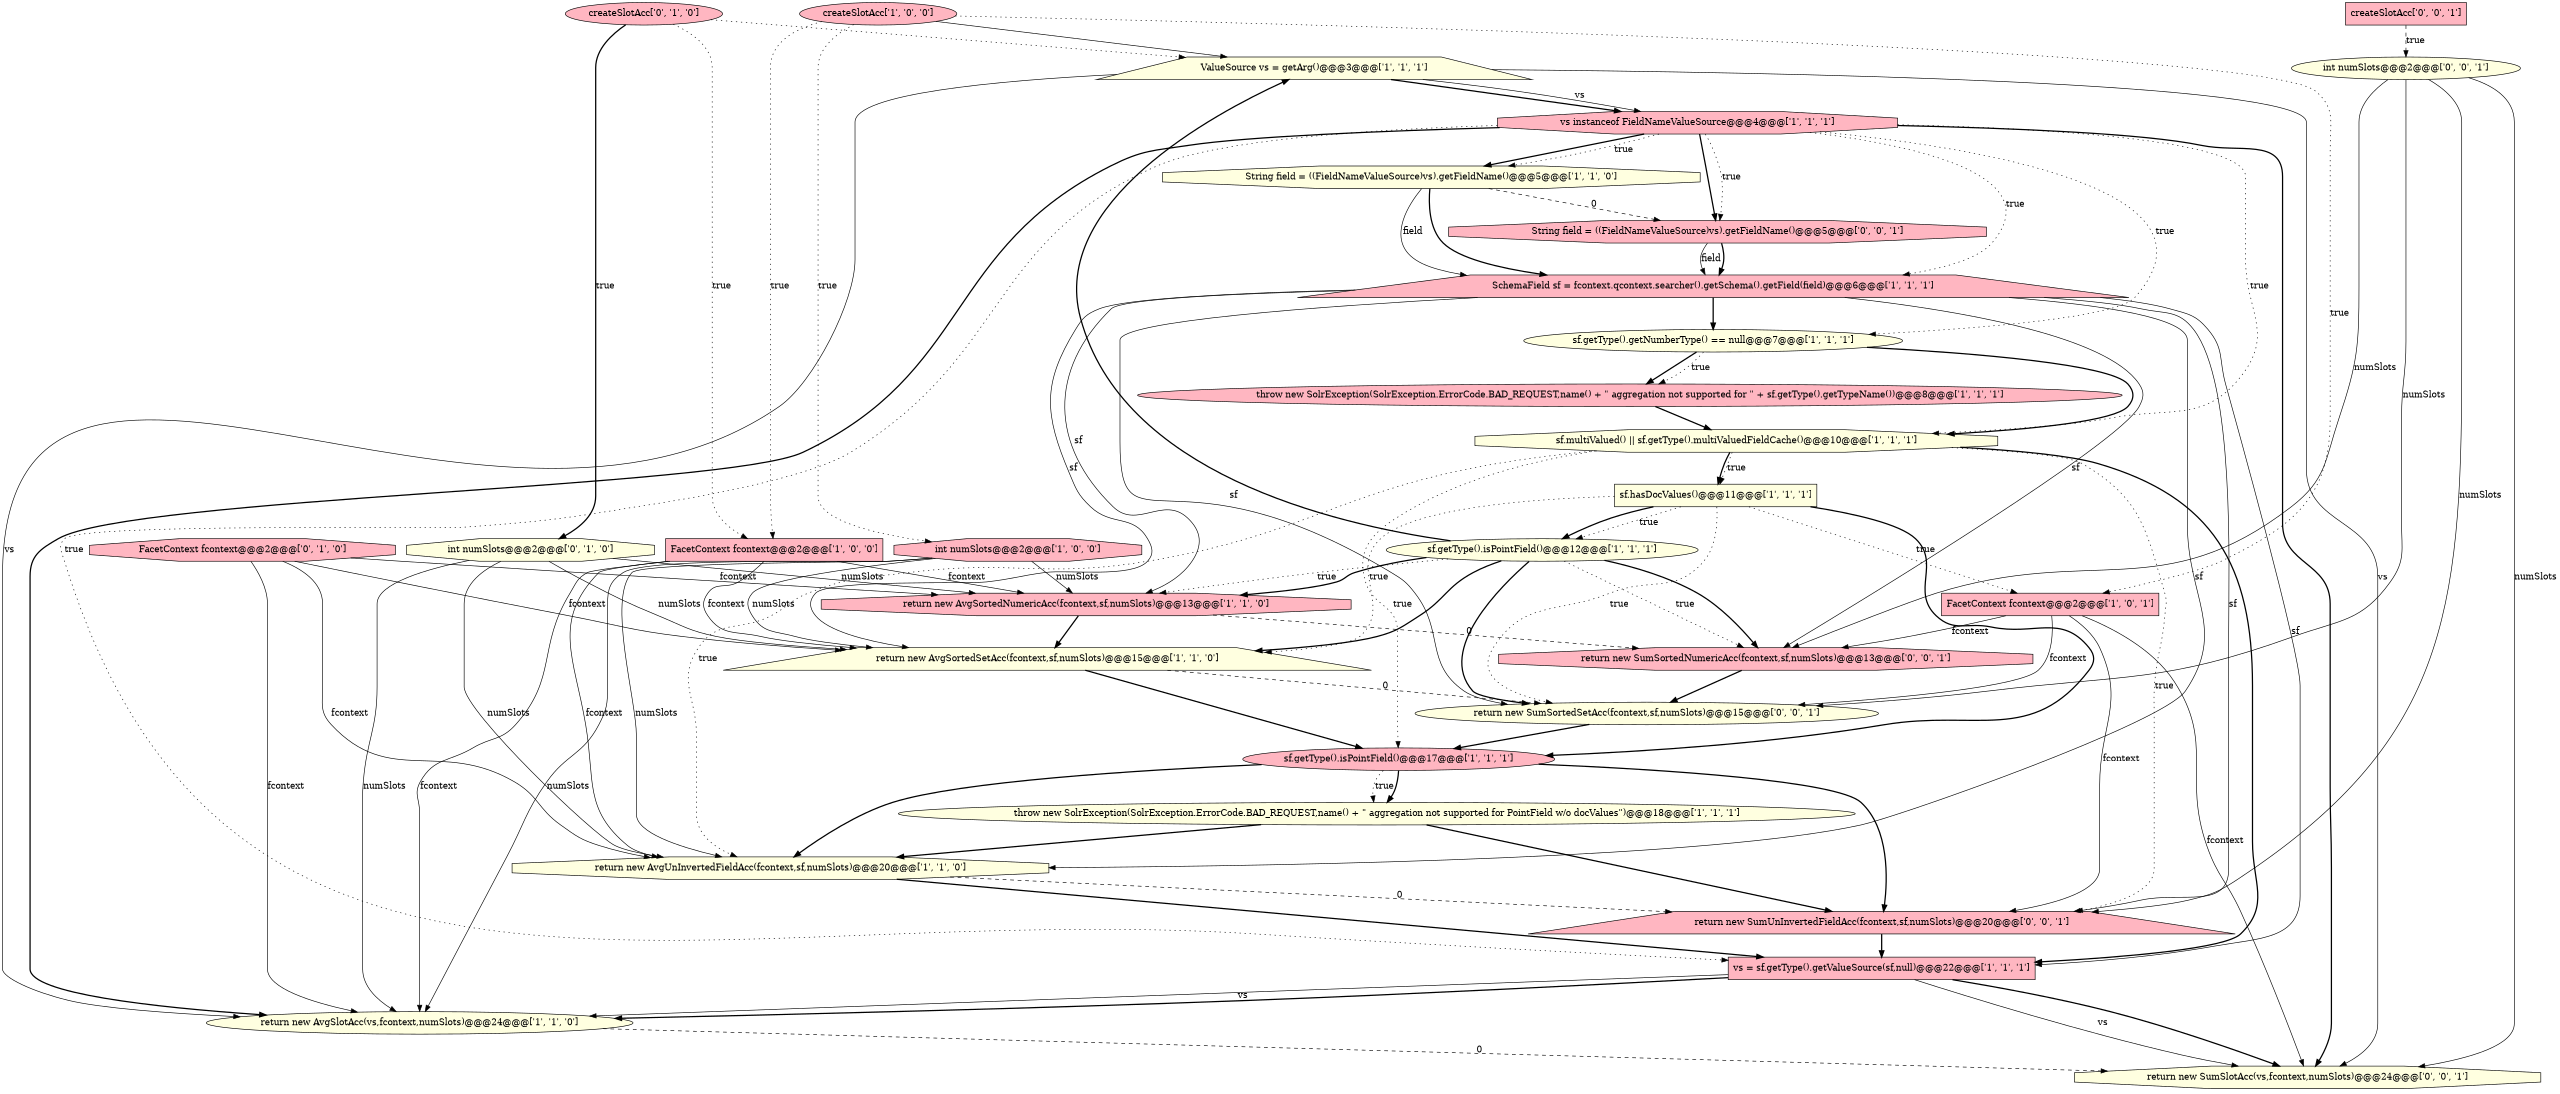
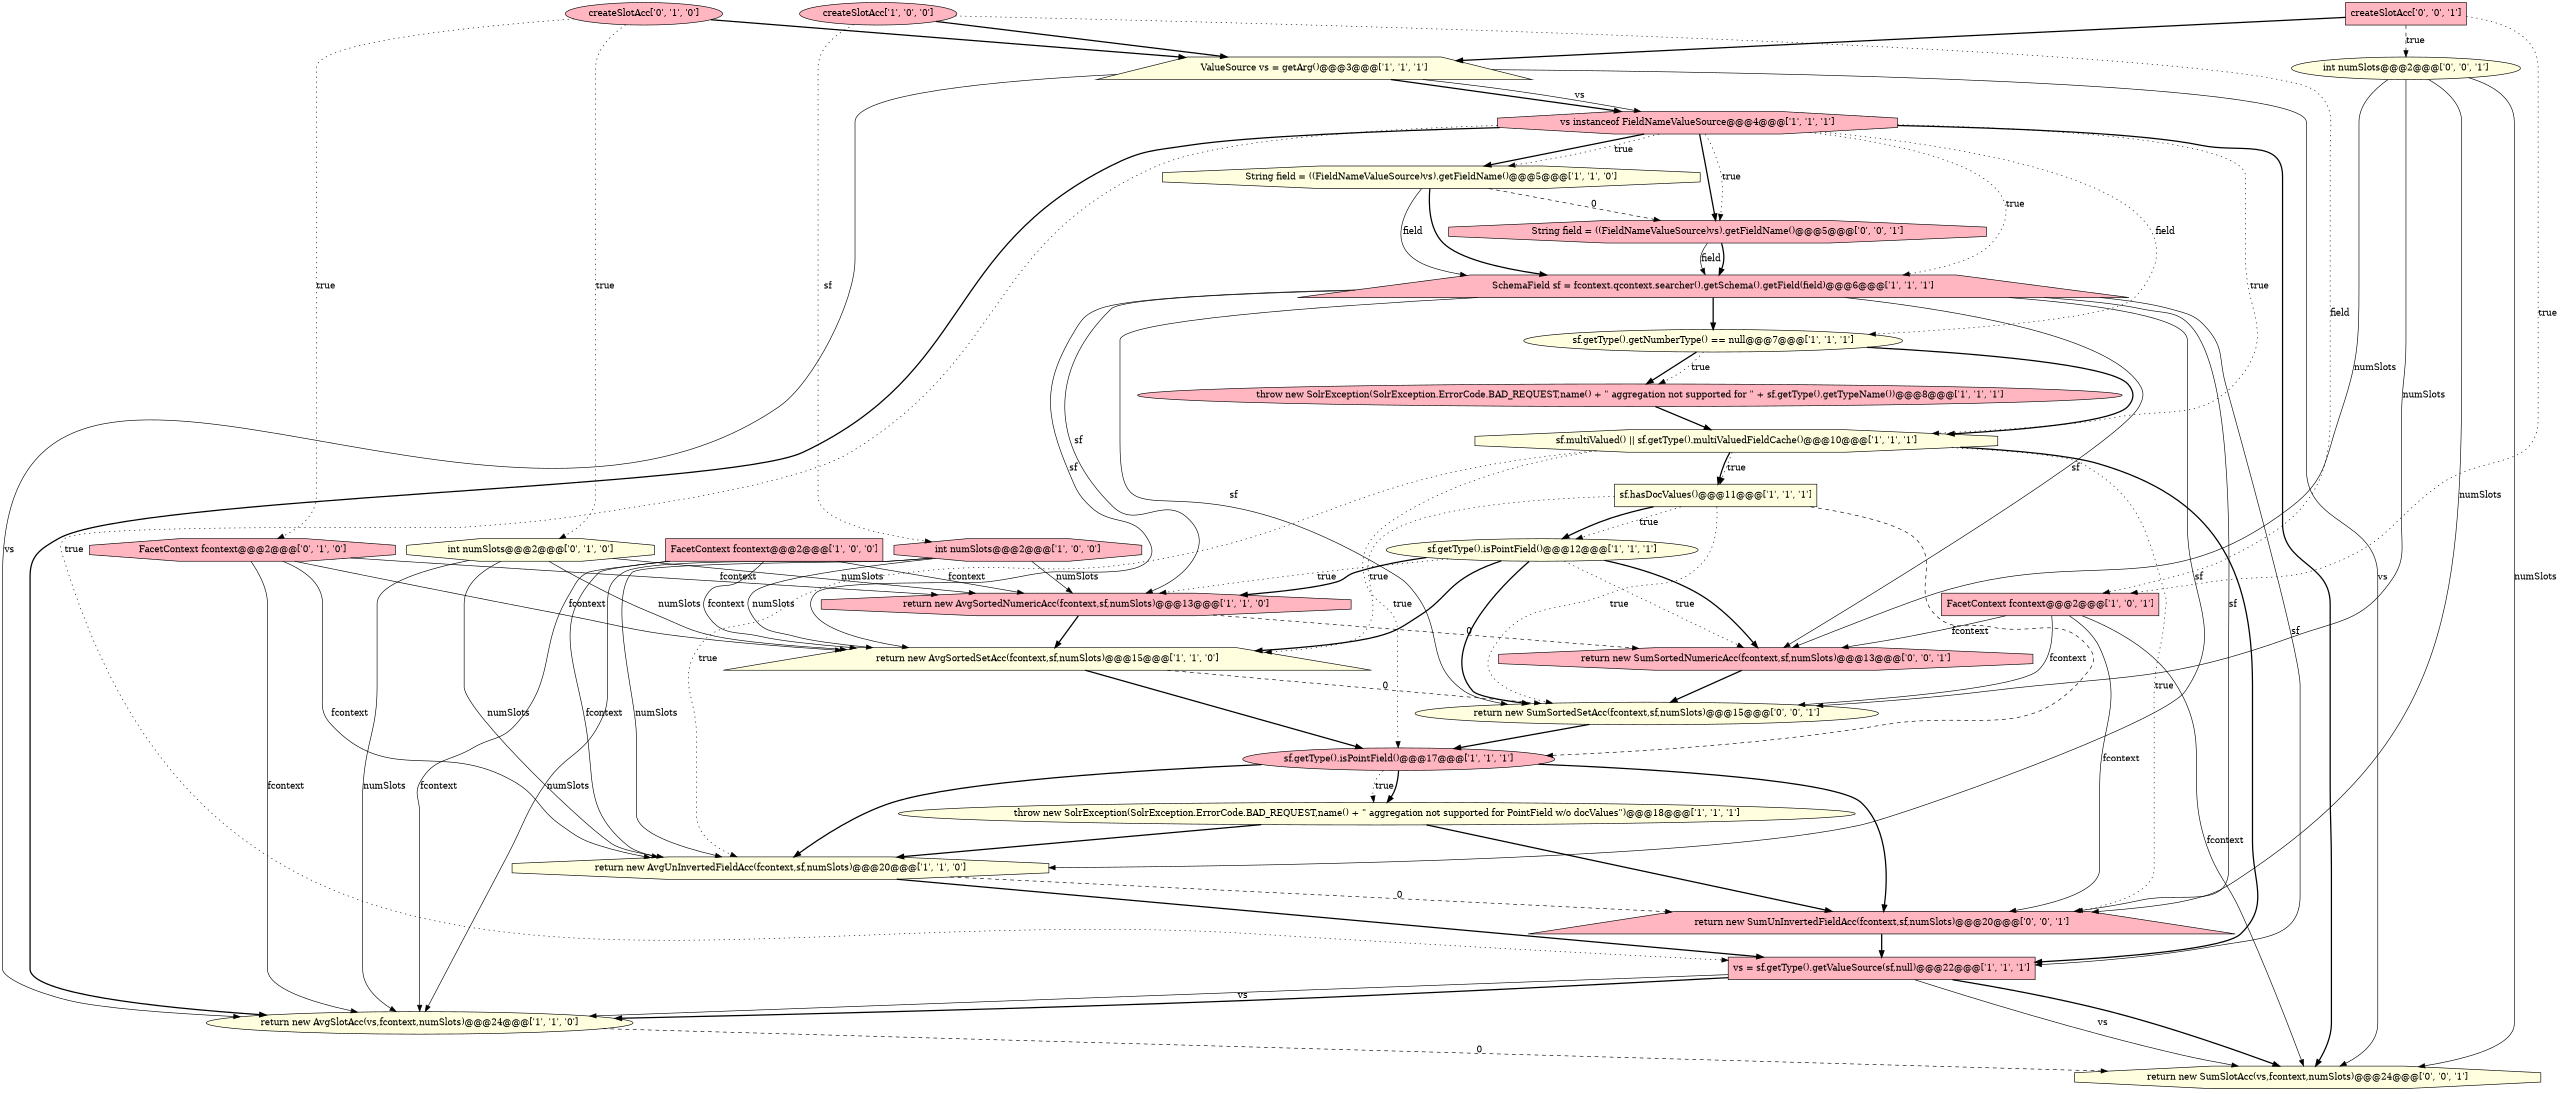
  digraph {
    node [fillcolor=lightpink shape=octagon style=filled]
    edge [style=solid]
    n1 [fillcolor=lightyellow label="int numSlots@@@2@@@['0', '0', '1']" shape=ellipse]
    n2 [label="return new SumUnInvertedFieldAcc(fcontext,sf,numSlots)@@@20@@@['0', '0', '1']" shape=trapezium]
    n3 [label="return new SumSortedNumericAcc(fcontext,sf,numSlots)@@@13@@@['0', '0', '1']"]
    n4 [fillcolor=lightyellow label="return new SumSortedSetAcc(fcontext,sf,numSlots)@@@15@@@['0', '0', '1']" shape=ellipse]
    n5 [fillcolor=lightyellow label="return new SumSlotAcc(vs,fcontext,numSlots)@@@24@@@['0', '0', '1']"]
    n6 [label="vs = sf.getType().getValueSource(sf,null)@@@22@@@['1', '1', '1']" shape=box]
    n7 [label="sf.getType().isPointField()@@@17@@@['1', '1', '1']" shape=ellipse]
    n8 [label="createSlotAcc['0', '1', '0']" shape=ellipse]
    n9 [label="FacetContext fcontext@@@2@@@['0', '1', '0']"]
    n10 [fillcolor=lightyellow label="int numSlots@@@2@@@['0', '1', '0']"]
    n11 [fillcolor=lightyellow label="ValueSource vs = getArg()@@@3@@@['1', '1', '1']" shape=trapezium]
    n12 [fillcolor=lightyellow label="return new AvgUnInvertedFieldAcc(fcontext,sf,numSlots)@@@20@@@['1', '1', '0']"]
    n13 [fillcolor=lightyellow label="return new AvgSlotAcc(vs,fcontext,numSlots)@@@24@@@['1', '1', '0']" shape=ellipse]
    n14 [label="return new AvgSortedNumericAcc(fcontext,sf,numSlots)@@@13@@@['1', '1', '0']"]
    n15 [fillcolor=lightyellow label="return new AvgSortedSetAcc(fcontext,sf,numSlots)@@@15@@@['1', '1', '0']" shape=trapezium]
    n16 [label="vs instanceof FieldNameValueSource@@@4@@@['1', '1', '1']"]
    n17 [label="int numSlots@@@2@@@['1', '0', '0']"]
    n18 [fillcolor=lightyellow label="sf.hasDocValues()@@@11@@@['1', '1', '1']" shape=box]
    n19 [fillcolor=lightyellow label="sf.getType().isPointField()@@@12@@@['1', '1', '1']" shape=ellipse]
    n20 [fillcolor=lightyellow label="throw new SolrException(SolrException.ErrorCode.BAD_REQUEST,name() + \" aggregation not supported for PointField w/o docValues\")@@@18@@@['1', '1', '1']" shape=ellipse]
    n21 [fillcolor=lightyellow label="String field = ((FieldNameValueSource)vs).getFieldName()@@@5@@@['1', '1', '0']"]
    n22 [label="SchemaField sf = fcontext.qcontext.searcher().getSchema().getField(field)@@@6@@@['1', '1', '1']" shape=trapezium]
    n23 [label="String field = ((FieldNameValueSource)vs).getFieldName()@@@5@@@['0', '0', '1']"]
    n24 [fillcolor=lightyellow label="sf.getType().getNumberType() == null@@@7@@@['1', '1', '1']" shape=ellipse]
    n25 [label="createSlotAcc['1', '0', '0']" shape=ellipse]
    n26 [label="FacetContext fcontext@@@2@@@['1', '0', '1']" shape=box]
    n27 [label="FacetContext fcontext@@@2@@@['1', '0', '0']" shape=box]
    n28 [fillcolor=lightyellow label="sf.multiValued() || sf.getType().multiValuedFieldCache()@@@10@@@['1', '1', '1']"]
    n29 [label="throw new SolrException(SolrException.ErrorCode.BAD_REQUEST,name() + \" aggregation not supported for \" + sf.getType().getTypeName())@@@8@@@['1', '1', '1']" shape=ellipse]
    n30 [label="createSlotAcc['0', '0', '1']" shape=box]
    n1 -> n2 [label=numSlots]
    n1 -> n3 [label=numSlots]
    n1 -> n4 [label=numSlots]
    n1 -> n5 [label=numSlots]
    n2 -> n6 [style=bold]
    n3 -> n4 [style=bold]
    n4 -> n7 [style=bold]
    n6 -> n5 [label=vs]
    n6 -> n5 [style=bold]
    n6 -> n13 [label=vs]
    n6 -> n13 [style=bold]
    n7 -> n2 [style=bold]
    n7 -> n12 [style=bold]
    n7 -> n20 [label=true style=dotted]
    n7 -> n20 [style=bold]
-   n8 -> n27 [label=true style=dotted]
-   n8 -> n10 [label=true style=bold]
-   n8 -> n11 [style=dotted]
+   n8 -> n9 [label=true style=dotted]
+   n8 -> n10 [label=true style=dotted]
+   n8 -> n11 [style=bold]
    n9 -> n12 [label=fcontext]
    n9 -> n13 [label=fcontext]
    n9 -> n14 [label=fcontext]
    n9 -> n15 [label=fcontext]
    n10 -> n12 [label=numSlots]
    n10 -> n13 [label=numSlots]
    n10 -> n14 [label=numSlots]
    n10 -> n15 [label=numSlots]
    n11 -> n5 [label=vs]
    n11 -> n13 [label=vs]
    n11 -> n16 [style=bold]
    n11 -> n16 [label=vs]
    n12 -> n2 [label=0 style=dashed]
    n12 -> n6 [style=bold]
    n13 -> n5 [label=0 style=dashed]
    n14 -> n3 [label=0 style=dashed]
    n14 -> n15 [style=bold]
    n15 -> n4 [label=0 style=dashed]
    n15 -> n7 [style=bold]
    n16 -> n5 [style=bold]
    n16 -> n6 [label=true style=dotted]
    n16 -> n13 [style=bold]
    n16 -> n21 [style=bold]
    n16 -> n21 [label=true style=dotted]
    n16 -> n22 [label=true style=dotted]
    n16 -> n23 [style=bold]
    n16 -> n23 [label=true style=dotted]
-   n16 -> n24 [label=true style=dotted]
+   n16 -> n24 [label=field style=dotted]
    n16 -> n28 [label=true style=dotted]
    n17 -> n12 [label=numSlots]
    n17 -> n13 [label=numSlots]
    n17 -> n14 [label=numSlots]
    n17 -> n15 [label=numSlots]
    n18 -> n4 [label=true style=dotted]
-   n18 -> n7 [style=bold]
+   n18 -> n7 [style=dashed]
    n18 -> n15 [label=true style=dotted]
    n18 -> n19 [style=bold]
    n18 -> n19 [label=true style=dotted]
    n19 -> n3 [label=true style=dotted]
    n19 -> n3 [style=bold]
    n19 -> n4 [style=bold]
    n19 -> n14 [label=true style=dotted]
    n19 -> n14 [style=bold]
    n19 -> n15 [style=bold]
    n20 -> n2 [style=bold]
    n20 -> n12 [style=bold]
    n21 -> n22 [label=field]
    n21 -> n22 [style=bold]
    n21 -> n23 [label=0 style=dashed]
    n22 -> n2 [label=sf]
    n22 -> n3 [label=sf]
    n22 -> n4 [label=sf]
    n22 -> n6 [label=sf]
    n22 -> n12 [label=sf]
    n22 -> n14 [label=sf]
    n22 -> n15 [label=sf]
    n22 -> n24 [style=bold]
    n23 -> n22 [style=bold]
    n23 -> n22 [label=field]
    n24 -> n28 [style=bold]
    n24 -> n29 [style=bold]
    n24 -> n29 [label=true style=dotted]
-   n25 -> n11
-   n25 -> n17 [label=true style=dotted]
-   n25 -> n26 [label=true style=dotted]
-   n25 -> n27 [label=true style=dotted]
+   n25 -> n11 [style=bold]
+   n25 -> n17 [label=sf style=dotted]
+   n25 -> n26 [label=field style=dotted]
    n26 -> n2 [label=fcontext]
    n26 -> n3 [label=fcontext]
    n26 -> n4 [label=fcontext]
    n26 -> n5 [label=fcontext]
    n27 -> n12 [label=fcontext]
    n27 -> n13 [label=fcontext]
    n27 -> n14 [label=fcontext]
    n27 -> n15 [label=fcontext]
    n28 -> n2 [label=true style=dotted]
    n28 -> n6 [style=bold]
    n28 -> n7 [label=true style=dotted]
    n28 -> n12 [label=true style=dotted]
    n28 -> n18 [style=bold]
    n28 -> n18 [label=true style=dotted]
    n29 -> n28 [style=bold]
    n30 -> n1 [label=true style=dashed]
-   n19 -> n11 [style=bold]
-   n18 -> n26 [label=true style=dotted]
+   n30 -> n11 [style=bold]
+   n30 -> n26 [label=true style=dotted]
  }
